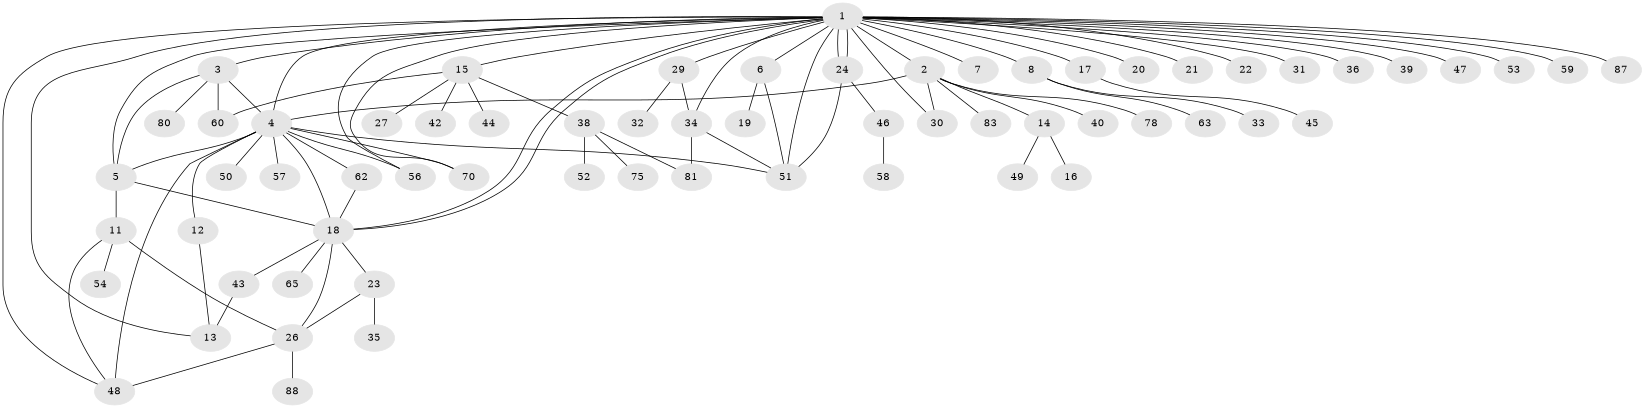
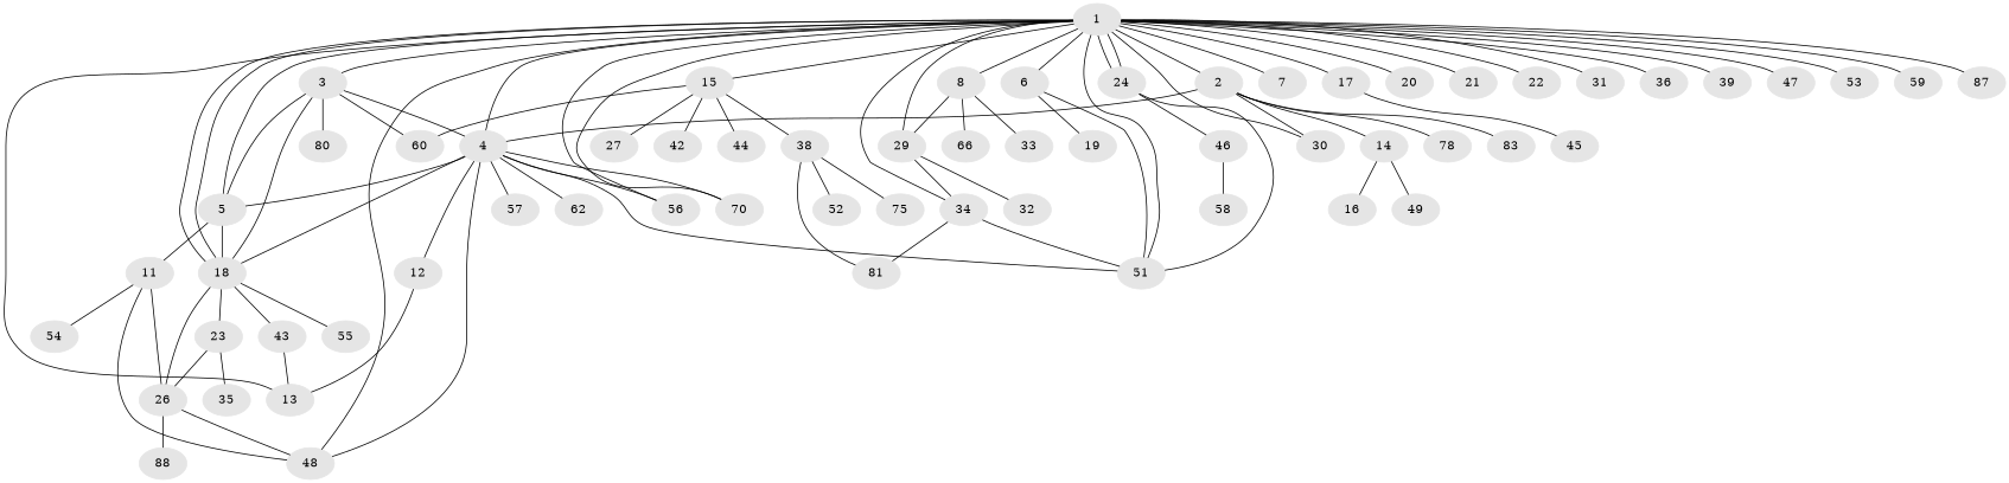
  graph {
    node [color=gray90 style=filled]
    1 [super="+72"]
    2 [super="+69"]
    3 [super="+76"]
    4 [super="+10"]
    5 [super="+28"]
    6 [super="+66"]
    7 [super="+71"]
    8 [super="+9"]
    13 [super="+82"]
    15 [super="+84"]
    17
    18
    20
    21
    24 [super="+55"]
    n16 [label=22]
    29 [super="+74"]
    30
    31
    34 [super="+37"]
    36
    39
    47
    48 [super="+79"]
    51
    53
    56 [super="+64"]
    59 [super="+86"]
    70
    87
    14 [super="+22"]
-   40
    78
    83
    60
    80
    12
-   50
    57
    62
    11 [super="+67"]
    19
    33
-   63
+   63 [label=66]
    27
    38 [super="+73"]
    42
    44
    45
    26 [super="+85"]
    23 [super="+41"]
    43 [super="+61"]
-   65
+   65 [label=55]
    46
    32
    81
    16
    49 [super="+68"]
    54
    88
    52
    75
    35 [super="+77"]
    58
    1 -- 2
    1 -- 3
    1 -- 4
    1 -- 5 [weight=2]
    1 -- 6
    1 -- 7 [weight=2]
    1 -- 8
    1 -- 13
    1 -- 15
    1 -- 17
    1 -- 18
    1 -- 18
    1 -- 20
    1 -- 21
    1 -- 24
    1 -- 24
    1 -- n16
    1 -- 29
    1 -- 30
    1 -- 31
    1 -- 34
    1 -- 36
    1 -- 39
    1 -- 47
    1 -- 48
    1 -- 51
    1 -- 53
    1 -- 56 [weight=2]
    1 -- 59
    1 -- 70
    1 -- 87
    2 -- 4
    2 -- 30
    2 -- 14
-   2 -- 40
    2 -- 78
    2 -- 83
    3 -- 4 [weight=2]
    3 -- 5 [weight=2]
-   62 -- 18
+   3 -- 18
    3 -- 60
    3 -- 80
    4 -- 5
    4 -- 18
    4 -- 48
    4 -- 51
    4 -- 56
    4 -- 70
    4 -- 12
-   4 -- 50
    4 -- 57
    4 -- 62
    5 -- 18
    5 -- 11 [weight=3]
    6 -- 51
    6 -- 19
+   8 -- 29
    8 -- 33
    8 -- 63
    15 -- 60
    15 -- 27
    15 -- 38
    15 -- 42
    15 -- 44
    17 -- 45
    18 -- 26
    18 -- 23
    18 -- 43
    18 -- 65
    24 -- 51
    24 -- 46
    29 -- 34
    29 -- 32
    34 -- 51
    34 -- 81
    14 -- 16
    14 -- 49
    12 -- 13
    11 -- 48
    11 -- 26
    11 -- 54
    38 -- 81
    38 -- 52
    38 -- 75
    26 -- 48
    26 -- 88
    23 -- 26
    23 -- 35
    43 -- 13
    46 -- 58
  }
